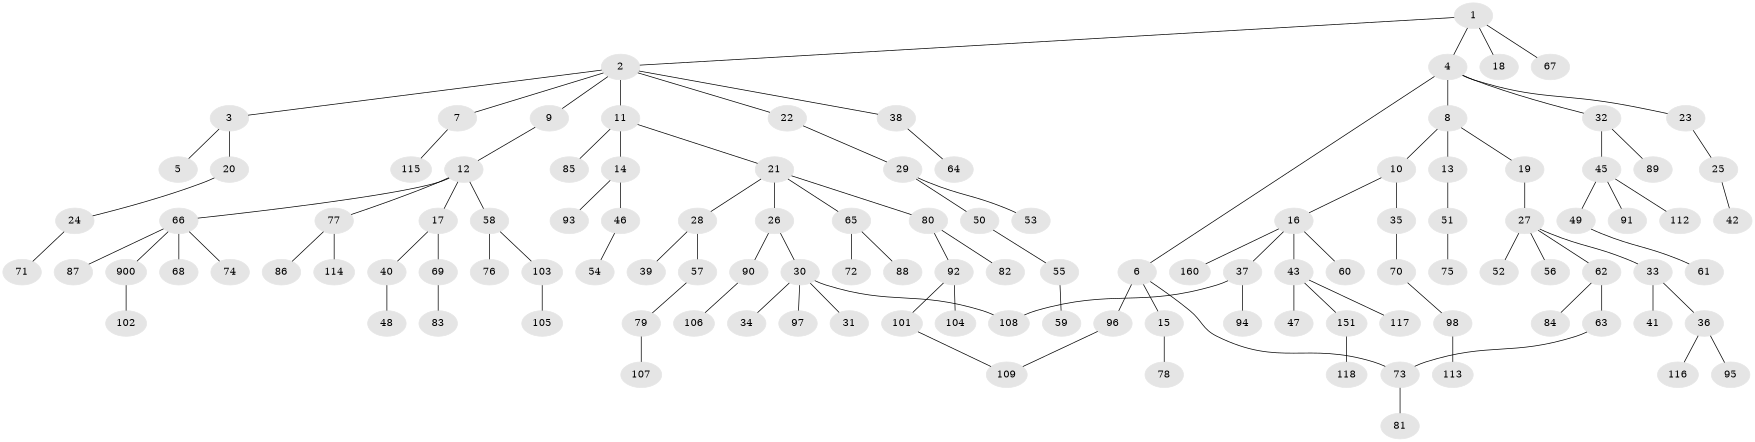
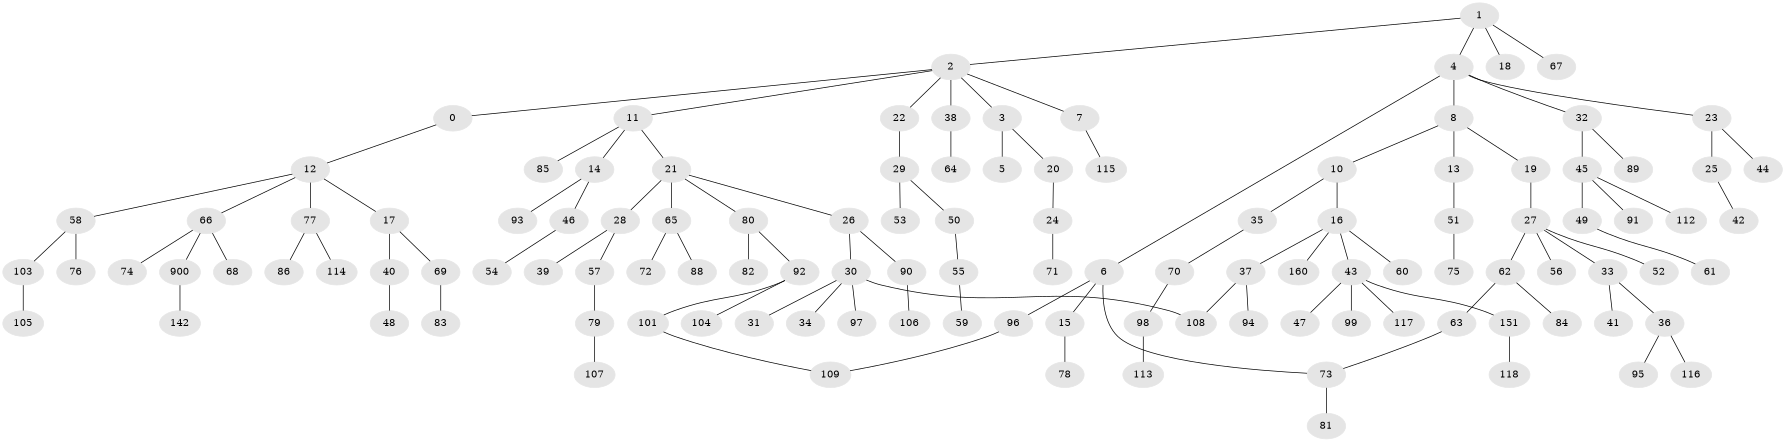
  graph {
    node [color=gray90 style=filled]
    1
    2
    4
    18
    67
    3
    7
-   9
+   9 [label=0]
    11
    22
    38
    6
    8
    32
    23
    5
    20
    115
    12
    14
    21
    85
    29
    64
    24
    15
    73
    96
    10
    13
    19
    45
    89
    78
    81
    109
    16
    35
    51
    27
    17
    58
    66
    77
    37
    43
    60
    n48 [label=160]
    70
    46
    93
    26
    28
    65
    80
    40
    69
    76
    103
    68
    74
-   87
    n63 [label=900]
    86
    114
    75
    54
    108
    94
    47
+   99
    n72 [label=151]
    117
    48
    83
    25
+   44
    33
    52
    56
    62
    71
    30
    90
    39
    57
    72
    88
    82
    92
    50
    53
    42
    31
    34
    97
    106
    36
    41
    63
    84
    79
    55
    49
    91
    112
    95
    116
    98
    118
    61
    59
    107
    105
-   102
+   102 [label=142]
    113
    101
    104
    1 -- 2
    1 -- 4
    1 -- 18
    1 -- 67
    2 -- 3
    2 -- 7
    2 -- 9
    2 -- 11
    2 -- 22
    2 -- 38
    4 -- 6
    4 -- 8
    4 -- 32
    4 -- 23
    3 -- 5
    3 -- 20
    7 -- 115
    9 -- 12
    11 -- 14
    11 -- 21
    11 -- 85
    22 -- 29
    38 -- 64
    6 -- 15
    6 -- 73
    6 -- 96
    8 -- 10
    8 -- 13
    8 -- 19
    32 -- 45
    32 -- 89
    23 -- 25
+   23 -- 44
    20 -- 24
    12 -- 17
    12 -- 58
    12 -- 66
    12 -- 77
    14 -- 46
    14 -- 93
    21 -- 26
    21 -- 28
    21 -- 65
    21 -- 80
    29 -- 50
    29 -- 53
    24 -- 71
    15 -- 78
    73 -- 81
    96 -- 109
    10 -- 16
    10 -- 35
    13 -- 51
    19 -- 27
    45 -- 49
    45 -- 91
    45 -- 112
    16 -- 37
    16 -- 43
    16 -- 60
    16 -- n48
    35 -- 70
    51 -- 75
    27 -- 33
    27 -- 52
    27 -- 56
    27 -- 62
    17 -- 40
    17 -- 69
    58 -- 76
    58 -- 103
    66 -- 68
    66 -- 74
-   66 -- 87
    66 -- n63
    77 -- 86
    77 -- 114
    37 -- 108
    37 -- 94
    43 -- 47
+   43 -- 99
    43 -- n72
    43 -- 117
    70 -- 98
    46 -- 54
    26 -- 30
    26 -- 90
    28 -- 39
    28 -- 57
    65 -- 72
    65 -- 88
    80 -- 82
    80 -- 92
    40 -- 48
    69 -- 83
    103 -- 105
    n63 -- 102
    n72 -- 118
    25 -- 42
    33 -- 36
    33 -- 41
    62 -- 63
    62 -- 84
    30 -- 108
    30 -- 31
    30 -- 34
    30 -- 97
    90 -- 106
    57 -- 79
    92 -- 101
    92 -- 104
    50 -- 55
    36 -- 95
    36 -- 116
    63 -- 73
    79 -- 107
    55 -- 59
    49 -- 61
    98 -- 113
    101 -- 109
  }
